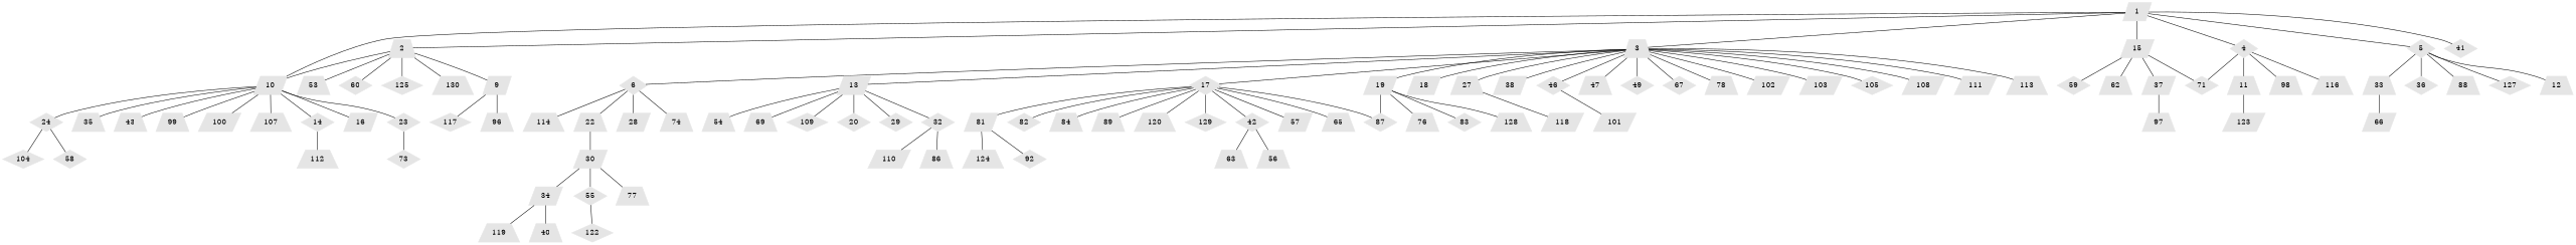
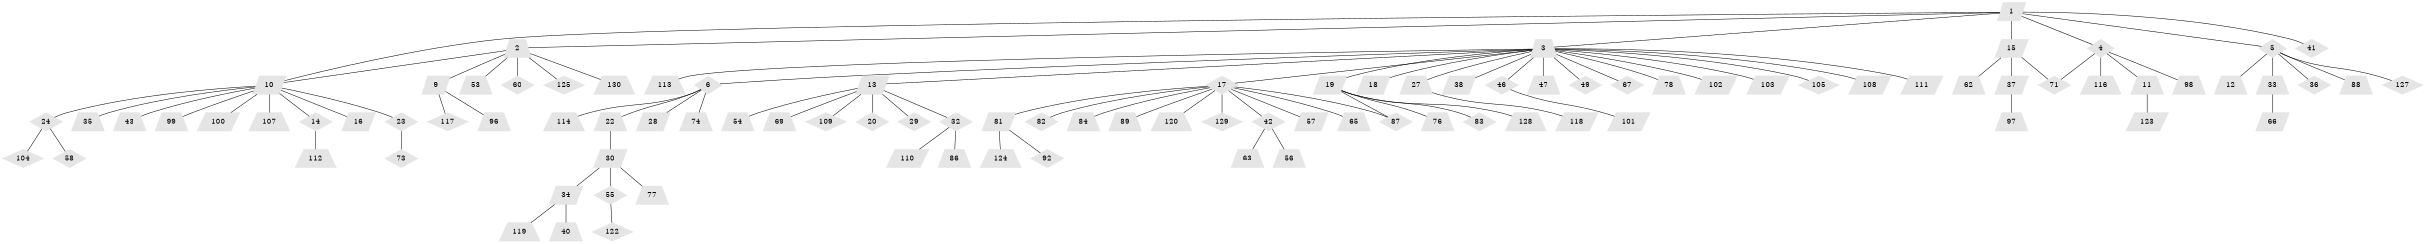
  graph {
    node [color=gray90 shape=trapezium style=filled]
    1 [shape=parallelogram super="+7"]
    2 [super="+8"]
    3 [super="+44"]
    4 [shape=diamond super="+70"]
    5 [shape=diamond super="+22"]
    10 [shape=parallelogram super="+45"]
    15 [shape=parallelogram super="+39"]
    41 [shape=diamond super="+94"]
    9 [shape=parallelogram super="+25"]
    53
    60 [shape=diamond]
    125 [shape=diamond]
    130
    6 [shape=diamond super="+90"]
    13 [shape=parallelogram super="+72"]
    17 [shape=diamond super="+21"]
    18 [shape=parallelogram]
    19 [shape=parallelogram super="+31"]
    27 [super="+48"]
    38 [shape=parallelogram]
    46 [shape=diamond super="+75"]
    47
    49 [shape=diamond]
    67 [shape=diamond super="+95"]
    78
    102 [shape=parallelogram]
    103 [shape=parallelogram]
    105 [shape=diamond]
    108 [shape=parallelogram]
    111 [shape=parallelogram]
    113
    11 [super="+61"]
    71 [shape=diamond]
    98
    116
    12
    33
    36 [shape=diamond]
    88
    127 [shape=diamond]
    14 [shape=diamond super="+52"]
    16 [shape=parallelogram]
    23 [shape=diamond]
    24 [shape=diamond super="+51"]
    35
    43
    99
    100 [shape=parallelogram]
    107
    37 [shape=parallelogram super="+68"]
-   59 [shape=diamond]
    62
    96
    117 [shape=diamond]
    n55 [label=22]
    28 [shape=parallelogram super="+80"]
    74 [super="+91"]
    114
    20 [shape=diamond]
    29 [shape=diamond]
    32 [shape=diamond]
    54
    69
    109 [shape=diamond]
    42 [shape=diamond]
    57 [shape=parallelogram super="+115"]
    65
    81 [shape=parallelogram super="+121"]
    82 [shape=diamond]
    84
    87 [shape=diamond]
    89
    120
    129 [shape=diamond]
    76 [super="+85"]
    83 [shape=diamond]
    128
    118 [shape=parallelogram]
    101 [shape=parallelogram]
    123 [shape=parallelogram]
    66 [shape=parallelogram]
    30 [shape=parallelogram super="+79"]
    112
    73 [shape=diamond super="+126"]
    58 [shape=diamond super="+64"]
    104 [shape=diamond]
    86 [super="+93"]
    110 [shape=parallelogram]
    97
    56 [super="+106"]
    63
    92 [shape=diamond]
    124
    34 [shape=parallelogram super="+50"]
    55 [shape=diamond]
    77
    40
    119
    122 [shape=diamond]
    1 -- 2
    1 -- 3
    1 -- 4
    1 -- 5
    1 -- 10
    1 -- 15
    1 -- 41
    2 -- 10
    2 -- 9
    2 -- 53
    2 -- 60
    2 -- 125
    2 -- 130
    3 -- 6
    3 -- 13
    3 -- 17
    3 -- 18
    3 -- 19
    3 -- 27
    3 -- 38
    3 -- 46
    3 -- 47
    3 -- 49
    3 -- 67
    3 -- 78
    3 -- 102
    3 -- 103
    3 -- 105
    3 -- 108
    3 -- 111
    3 -- 113
    4 -- 11
    4 -- 71
    4 -- 98
    4 -- 116
    5 -- 12
    5 -- 33
    5 -- 36
    5 -- 88
    5 -- 127
    10 -- 14
    10 -- 16
    10 -- 23
    10 -- 24
    10 -- 35
    10 -- 43
    10 -- 99
    10 -- 100
    10 -- 107
    15 -- 71
    15 -- 37
-   15 -- 59
    15 -- 62
    9 -- 96
    9 -- 117
    6 -- n55
    6 -- 28
    6 -- 74
    6 -- 114
    13 -- 20
    13 -- 29
    13 -- 32
    13 -- 54
    13 -- 69
    13 -- 109
    17 -- 42
    17 -- 57
    17 -- 65
    17 -- 81
    17 -- 82
    17 -- 84
    17 -- 87
    17 -- 89
    17 -- 120
    17 -- 129
    19 -- 87
    19 -- 76
    19 -- 83
    19 -- 128
    27 -- 118
    46 -- 101
    11 -- 123
    33 -- 66
    14 -- 112
    23 -- 73
    24 -- 58
    24 -- 104
    37 -- 97
    n55 -- 30
    32 -- 86
    32 -- 110
    42 -- 56
    42 -- 63
    81 -- 92
    81 -- 124
    30 -- 34
    30 -- 55
    30 -- 77
    34 -- 40
    34 -- 119
    55 -- 122
  }
